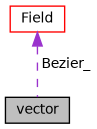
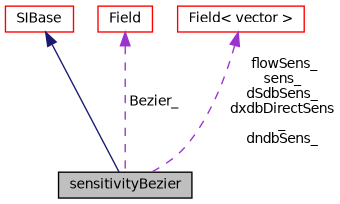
  digraph {
    node [color=red fontname=Helvetica fontsize=10 shape=record]
    edge [color=darkorchid3 dir=back fontname=Helvetica fontsize=10 labelfontname=Helvetica labelfontsize=10 style=dashed]
-   n1 [color=black fillcolor=grey75 fontcolor=black height=0.2 label=vector style=filled width=0.4]
+   n1 [color=black fillcolor=grey75 fontcolor=black height=0.2 label=sensitivityBezier style=filled width=0.4]
+   n2 [height=0.2 label=SIBase width=0.4]
    n3 [height=0.2 label=Field width=0.4]
+   n4 [height=0.2 label="Field\< vector \>" width=0.4]
+   n2 -> n1 [color=midnightblue style=solid]
    n3 -> n1 [label=" Bezier_"]
+   n4 -> n1 [label=" flowSens_\nsens_\ndSdbSens_\ndxdbDirectSens\l_\ndndbSens_"]
  }
